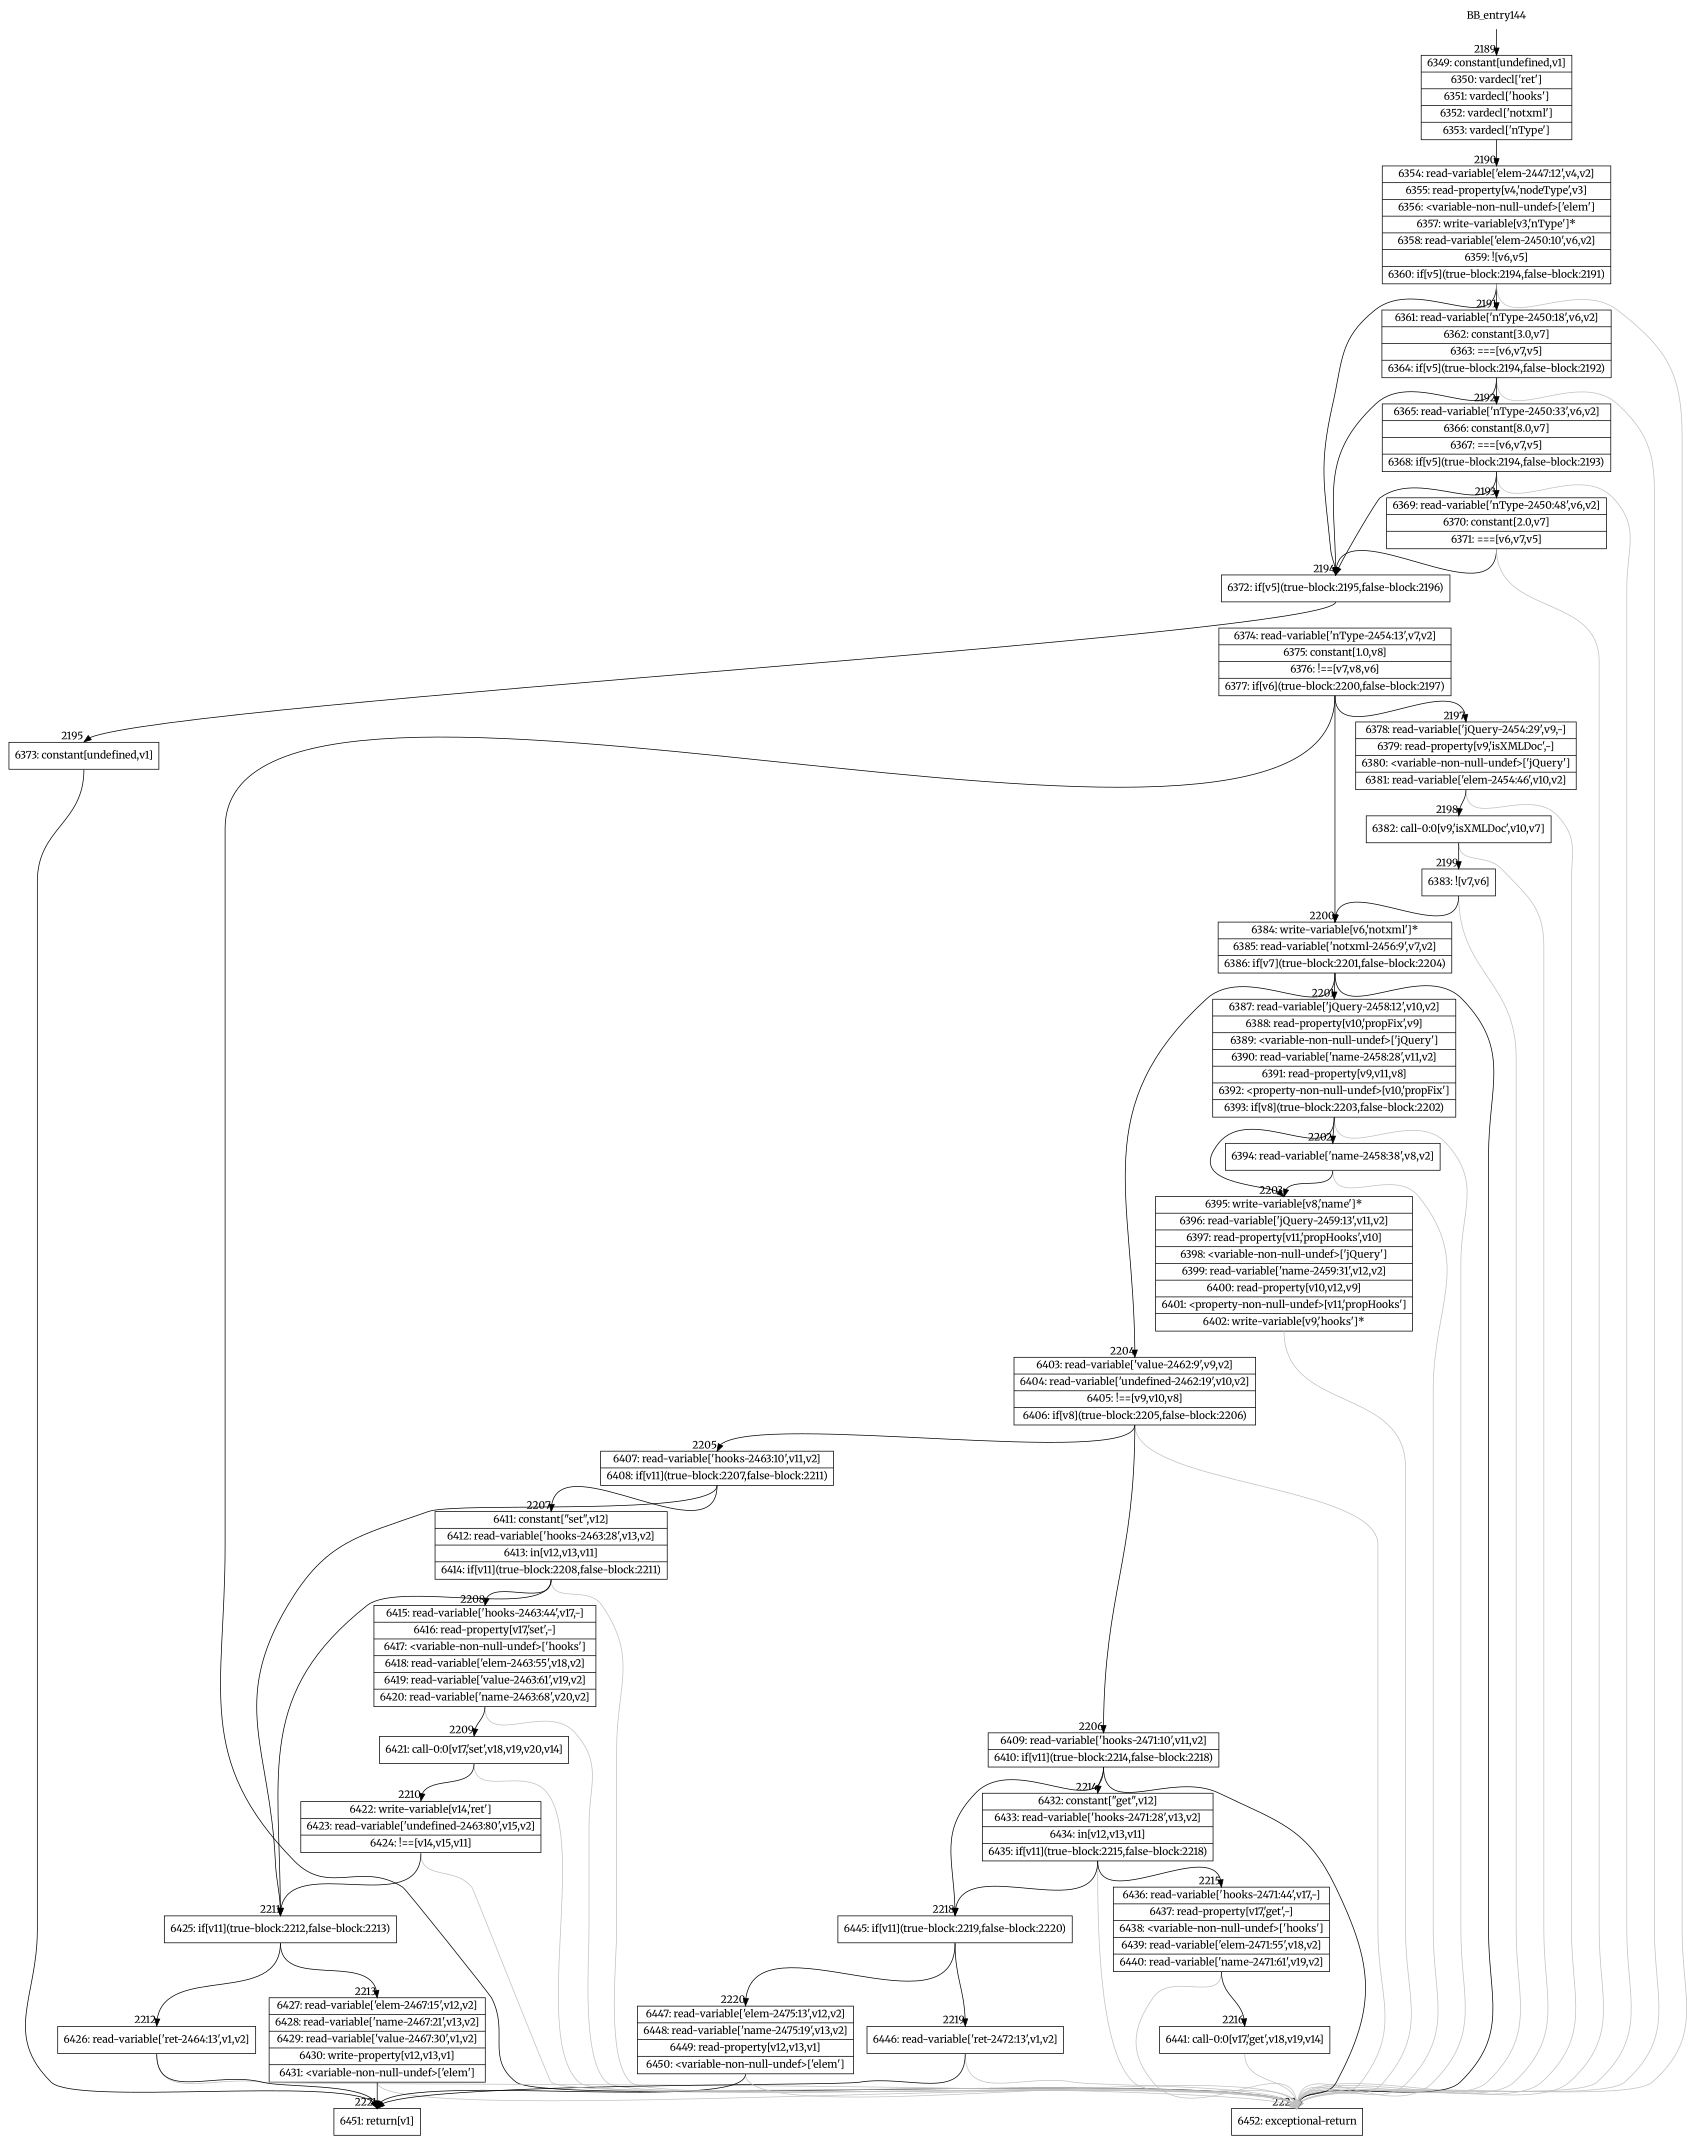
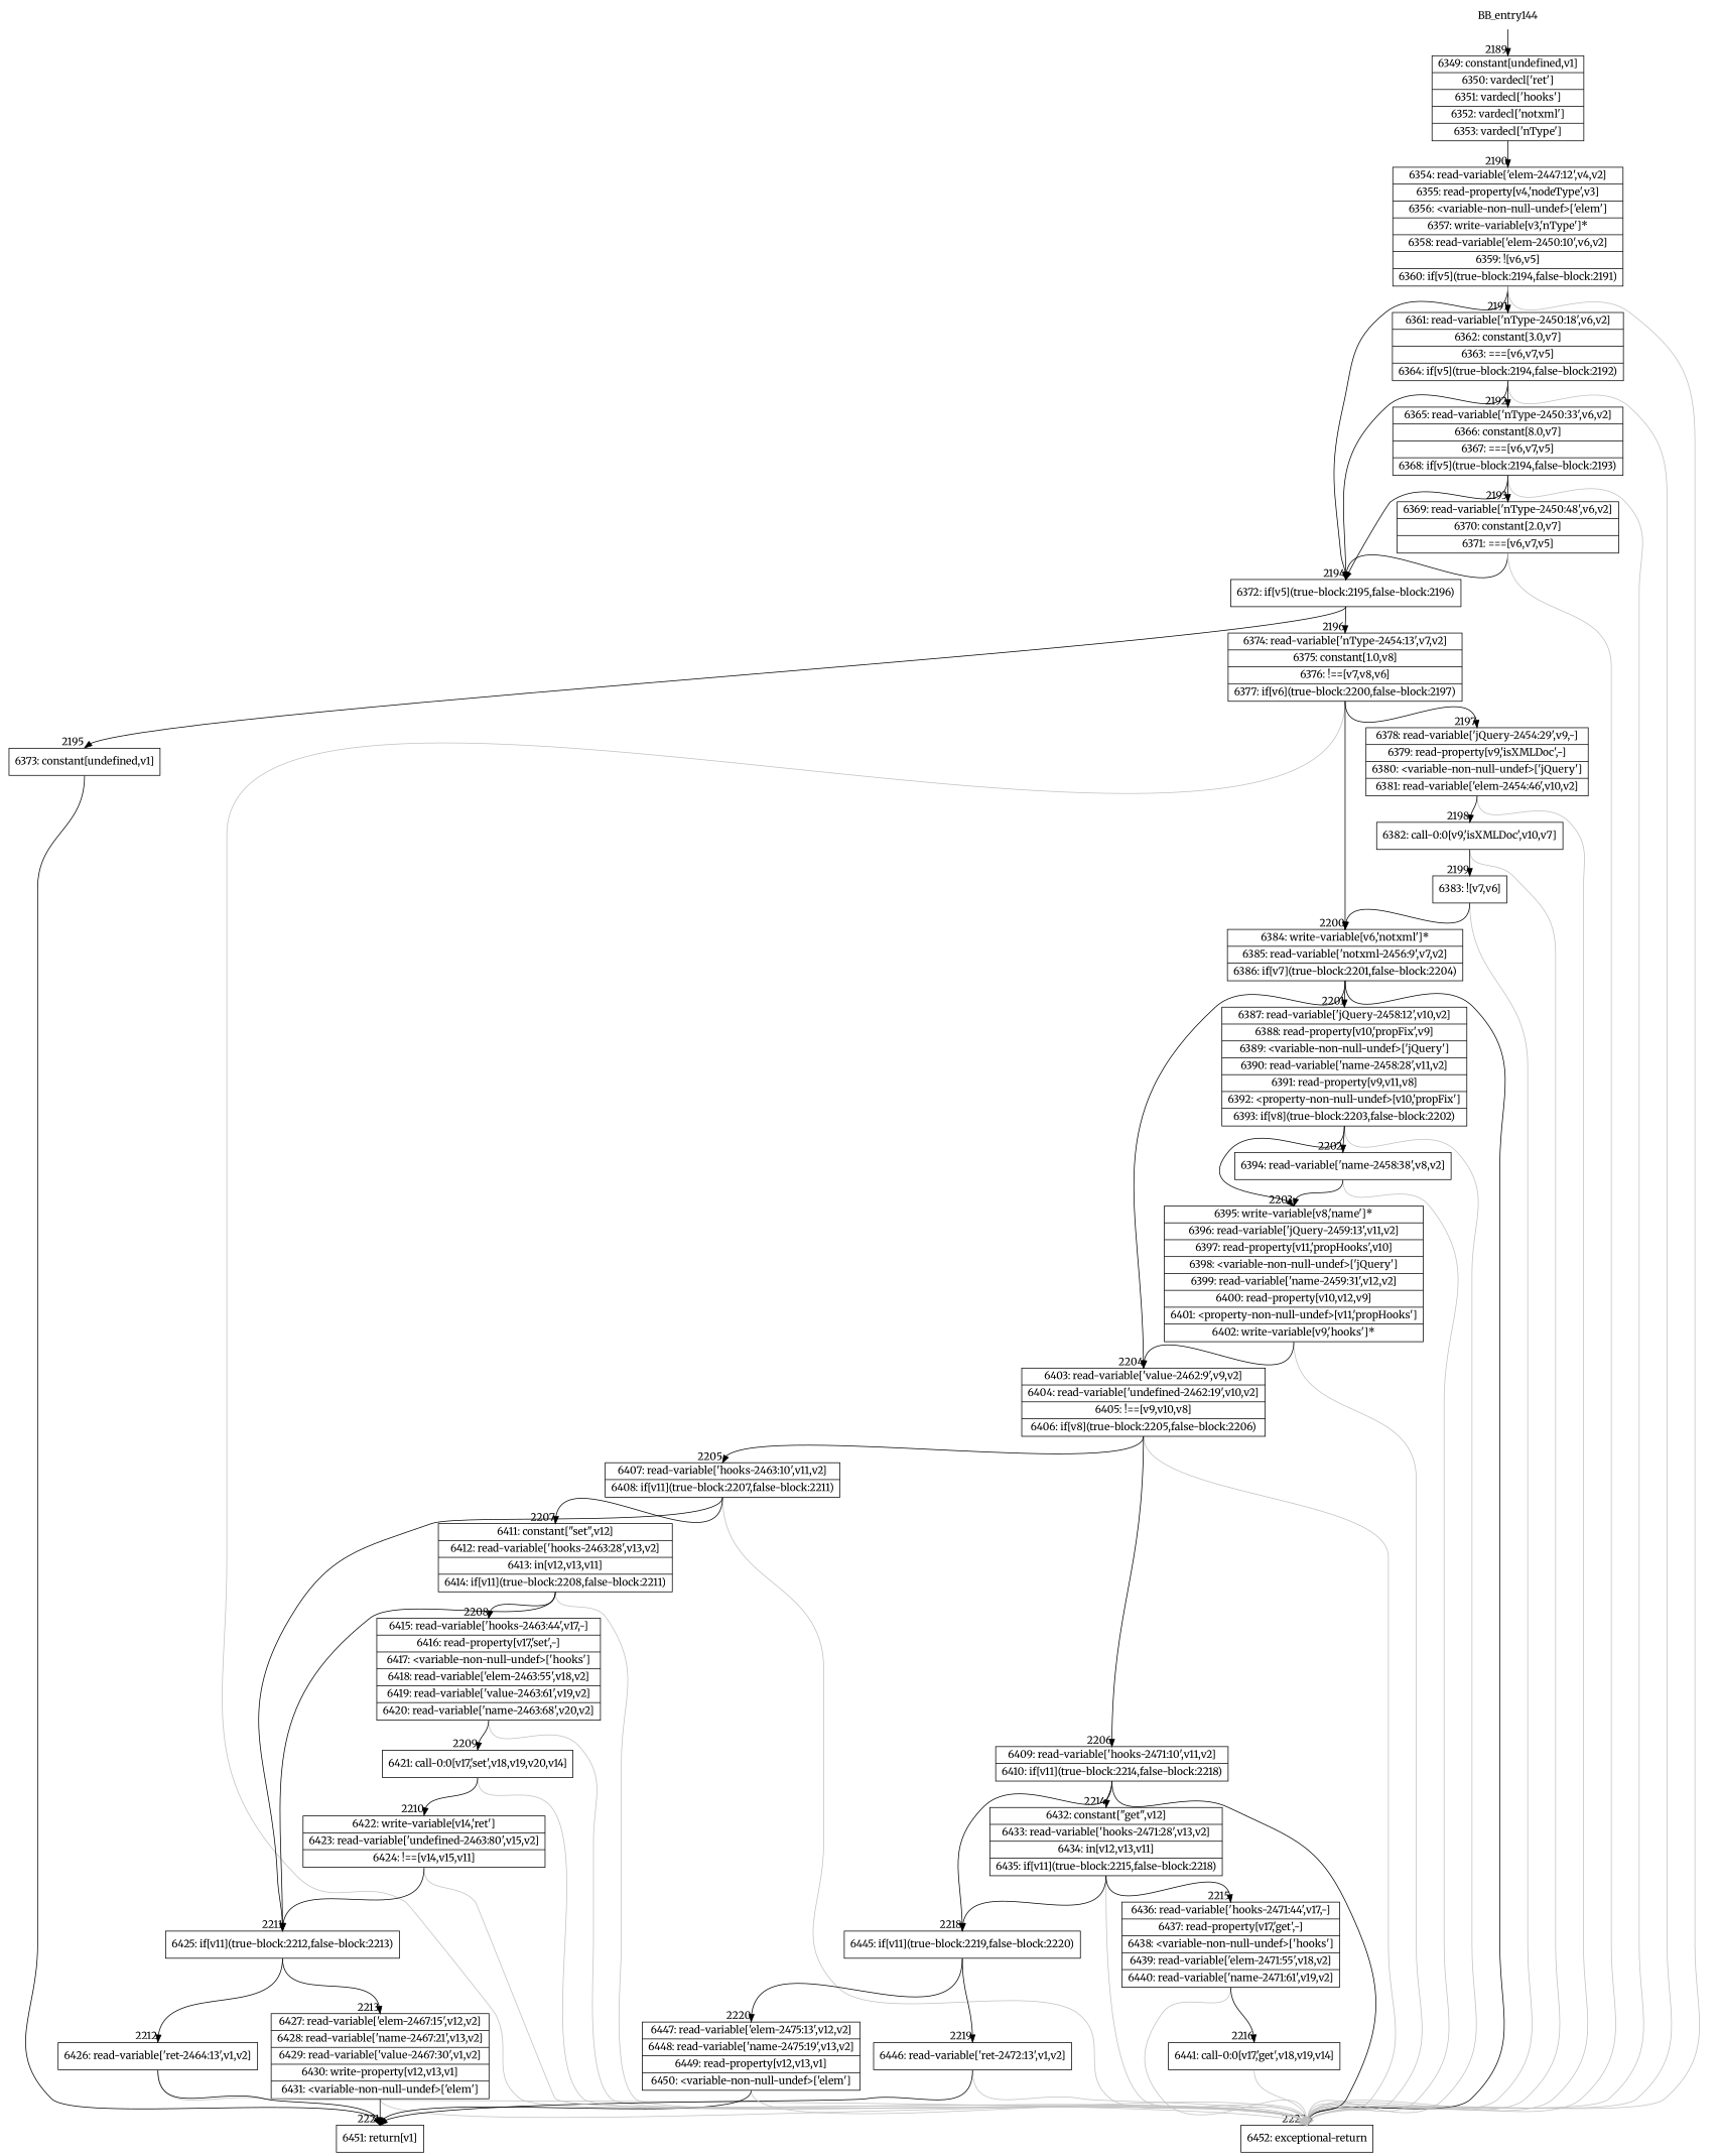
  digraph {
    fontname=Merriweather
    rankdir=TD
    node [fontname=Merriweather shape=record]
    edge [fontname=Merriweather headport=n tailport=s]
    n1 [label=BB_entry144 shape=none]
    n2 [label="{6349: constant[undefined,v1]|6350: vardecl['ret']|6351: vardecl['hooks']|6352: vardecl['notxml']|6353: vardecl['nType']}"]
    n3 [label="{6354: read-variable['elem-2447:12',v4,v2]|6355: read-property[v4,'nodeType',v3]|6356: \<variable-non-null-undef\>['elem']|6357: write-variable[v3,'nType']*|6358: read-variable['elem-2450:10',v6,v2]|6359: ![v6,v5]|6360: if[v5](true-block:2194,false-block:2191)}"]
    n4 [label="{6372: if[v5](true-block:2195,false-block:2196)}"]
    n5 [label="{6361: read-variable['nType-2450:18',v6,v2]|6362: constant[3.0,v7]|6363: ===[v6,v7,v5]|6364: if[v5](true-block:2194,false-block:2192)}"]
    n6 [label="{6452: exceptional-return}"]
    n7 [label="{6373: constant[undefined,v1]}"]
    n8 [label="{6374: read-variable['nType-2454:13',v7,v2]|6375: constant[1.0,v8]|6376: !==[v7,v8,v6]|6377: if[v6](true-block:2200,false-block:2197)}"]
    n9 [label="{6365: read-variable['nType-2450:33',v6,v2]|6366: constant[8.0,v7]|6367: ===[v6,v7,v5]|6368: if[v5](true-block:2194,false-block:2193)}"]
    n10 [label="{6451: return[v1]}"]
    n11 [label="{6384: write-variable[v6,'notxml']*|6385: read-variable['notxml-2456:9',v7,v2]|6386: if[v7](true-block:2201,false-block:2204)}"]
    n12 [label="{6378: read-variable['jQuery-2454:29',v9,-]|6379: read-property[v9,'isXMLDoc',-]|6380: \<variable-non-null-undef\>['jQuery']|6381: read-variable['elem-2454:46',v10,v2]}"]
    n13 [label="{6369: read-variable['nType-2450:48',v6,v2]|6370: constant[2.0,v7]|6371: ===[v6,v7,v5]}"]
    n14 [label="{6387: read-variable['jQuery-2458:12',v10,v2]|6388: read-property[v10,'propFix',v9]|6389: \<variable-non-null-undef\>['jQuery']|6390: read-variable['name-2458:28',v11,v2]|6391: read-property[v9,v11,v8]|6392: \<property-non-null-undef\>[v10,'propFix']|6393: if[v8](true-block:2203,false-block:2202)}"]
    n15 [label="{6403: read-variable['value-2462:9',v9,v2]|6404: read-variable['undefined-2462:19',v10,v2]|6405: !==[v9,v10,v8]|6406: if[v8](true-block:2205,false-block:2206)}"]
    n16 [label="{6382: call-0:0[v9,'isXMLDoc',v10,v7]}"]
    n17 [label="{6395: write-variable[v8,'name']*|6396: read-variable['jQuery-2459:13',v11,v2]|6397: read-property[v11,'propHooks',v10]|6398: \<variable-non-null-undef\>['jQuery']|6399: read-variable['name-2459:31',v12,v2]|6400: read-property[v10,v12,v9]|6401: \<property-non-null-undef\>[v11,'propHooks']|6402: write-variable[v9,'hooks']*}"]
    n18 [label="{6394: read-variable['name-2458:38',v8,v2]}"]
    n19 [label="{6407: read-variable['hooks-2463:10',v11,v2]|6408: if[v11](true-block:2207,false-block:2211)}"]
    n20 [label="{6409: read-variable['hooks-2471:10',v11,v2]|6410: if[v11](true-block:2214,false-block:2218)}"]
    n21 [label="{6383: ![v7,v6]}"]
    n22 [label="{6425: if[v11](true-block:2212,false-block:2213)}"]
    n23 [label="{6411: constant[\"set\",v12]|6412: read-variable['hooks-2463:28',v13,v2]|6413: in[v12,v13,v11]|6414: if[v11](true-block:2208,false-block:2211)}"]
    n24 [label="{6445: if[v11](true-block:2219,false-block:2220)}"]
    n25 [label="{6432: constant[\"get\",v12]|6433: read-variable['hooks-2471:28',v13,v2]|6434: in[v12,v13,v11]|6435: if[v11](true-block:2215,false-block:2218)}"]
    n26 [label="{6426: read-variable['ret-2464:13',v1,v2]}"]
    n27 [label="{6427: read-variable['elem-2467:15',v12,v2]|6428: read-variable['name-2467:21',v13,v2]|6429: read-variable['value-2467:30',v1,v2]|6430: write-property[v12,v13,v1]|6431: \<variable-non-null-undef\>['elem']}"]
    n28 [label="{6415: read-variable['hooks-2463:44',v17,-]|6416: read-property[v17,'set',-]|6417: \<variable-non-null-undef\>['hooks']|6418: read-variable['elem-2463:55',v18,v2]|6419: read-variable['value-2463:61',v19,v2]|6420: read-variable['name-2463:68',v20,v2]}"]
    n29 [label="{6446: read-variable['ret-2472:13',v1,v2]}"]
    n30 [label="{6447: read-variable['elem-2475:13',v12,v2]|6448: read-variable['name-2475:19',v13,v2]|6449: read-property[v12,v13,v1]|6450: \<variable-non-null-undef\>['elem']}"]
    n31 [label="{6436: read-variable['hooks-2471:44',v17,-]|6437: read-property[v17,'get',-]|6438: \<variable-non-null-undef\>['hooks']|6439: read-variable['elem-2471:55',v18,v2]|6440: read-variable['name-2471:61',v19,v2]}"]
    n32 [label="{6421: call-0:0[v17,'set',v18,v19,v20,v14]}"]
    n33 [label="{6441: call-0:0[v17,'get',v18,v19,v14]}"]
    n34 [label="{6422: write-variable[v14,'ret']|6423: read-variable['undefined-2463:80',v15,v2]|6424: !==[v14,v15,v11]}"]
    n1 -> n2 [headlabel="    2189"]
    n2 -> n3 [headlabel="      2190"]
    n3 -> n4 [headlabel="      2194"]
    n3 -> n5 [headlabel="      2191"]
    n3 -> n6 [color=gray headlabel="      2222"]
    n4 -> n7 [headlabel="      2195"]
+   n4 -> n8 [headlabel="      2196"]
    n5 -> n4
    n5 -> n6 [color=gray]
    n5 -> n9 [headlabel="      2192"]
    n7 -> n10 [headlabel="      2221"]
-   n8 -> n6 [color=black]
+   n8 -> n6 [color=gray]
    n8 -> n11 [headlabel="      2200"]
    n8 -> n12 [headlabel="      2197"]
    n9 -> n4
    n9 -> n6 [color=gray]
    n9 -> n13 [headlabel="      2193"]
    n11 -> n6 [color=black]
    n11 -> n14 [headlabel="      2201"]
    n11 -> n15 [headlabel="      2204"]
    n12 -> n6 [color=gray]
    n12 -> n16 [headlabel="      2198"]
    n13 -> n4
    n13 -> n6 [color=gray]
    n14 -> n6 [color=gray]
    n14 -> n17 [headlabel="      2203"]
    n14 -> n18 [headlabel="      2202"]
    n15 -> n6 [color=gray]
    n15 -> n19 [headlabel="      2205"]
    n15 -> n20 [headlabel="      2206"]
    n16 -> n6 [color=gray]
    n16 -> n21 [headlabel="      2199"]
    n17 -> n6 [color=gray]
+   n17 -> n15
    n18 -> n6 [color=gray]
    n18 -> n17
+   n19 -> n6 [color=gray]
    n19 -> n22 [headlabel="      2211"]
    n19 -> n23 [headlabel="      2207"]
    n20 -> n6 [color=black]
    n20 -> n24 [headlabel="      2218"]
    n20 -> n25 [headlabel="      2214"]
    n21 -> n6 [color=gray]
    n21 -> n11
    n22 -> n26 [headlabel="      2212"]
    n22 -> n27 [headlabel="      2213"]
    n23 -> n6 [color=gray]
    n23 -> n22
    n23 -> n28 [headlabel="      2208"]
    n24 -> n29 [headlabel="      2219"]
    n24 -> n30 [headlabel="      2220"]
    n25 -> n6 [color=gray]
    n25 -> n24
    n25 -> n31 [headlabel="      2215"]
    n26 -> n6 [color=gray]
    n26 -> n10
    n27 -> n6 [color=gray]
    n27 -> n10
    n28 -> n6 [color=gray]
    n28 -> n32 [headlabel="      2209"]
    n29 -> n6 [color=gray]
    n29 -> n10
    n30 -> n6 [color=gray]
    n30 -> n10
    n31 -> n6 [color=gray]
    n31 -> n33 [headlabel="      2216"]
    n32 -> n6 [color=gray]
    n32 -> n34 [headlabel="      2210"]
    n33 -> n6 [color=gray]
    n34 -> n6 [color=gray]
    n34 -> n22
  }
